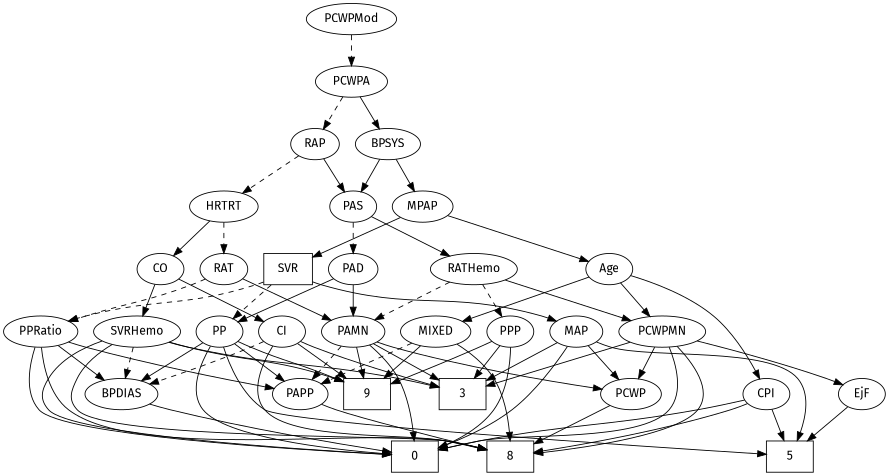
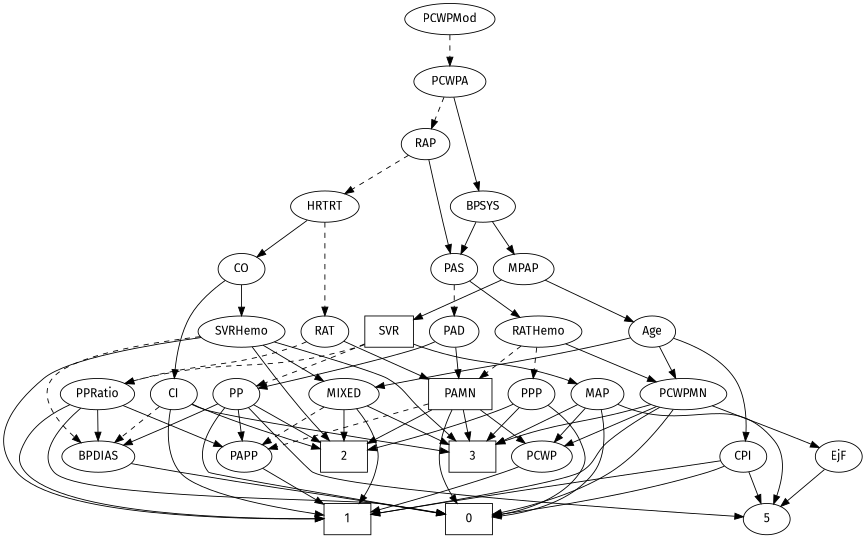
  strict digraph {
    fontname="Fira Sans"
    node [fontname="Fira Sans"]
    edge [fontname="Fira Sans" style=solid]
-   1 [height=0.5 shape=box width=0.75 label=8]
-   2 [height=0.5 shape=box width=0.75 label=9]
+   1 [height=0.5 shape=box width=0.75]
+   2 [height=0.5 shape=box width=0.75]
    3 [height=0.5 shape=box width=0.75]
    n4 [height=0.5 label=0 shape=box width=0.75]
-   5 [height=0.5 shape=box width=0.75]
+   5 [height=0.5 shape=ellipse width=0.75]
    Age [height=0.5 width=0.75]
    MIXED [height=0.5 width=1.1193]
    CPI [height=0.5 width=0.75]
    PCWPMN [height=0.5 width=1.3902]
    PAPP [height=0.5 width=0.88464]
    EjF [height=0.5 width=0.75]
    PCWP [height=0.5 width=0.97491]
    RAP [height=0.5 width=0.77632]
    PAS [height=0.5 width=0.75]
    HRTRT [height=0.5 width=1.1013]
    PAD [height=0.5 width=0.79437]
    RATHemo [height=0.5 width=1.3721]
    CO [height=0.5 width=0.75]
    RAT [height=0.5 width=0.75827]
    PP [height=0.5 width=0.75]
-   PAMN [height=0.5 width=1.011]
+   PAMN [height=0.5 width=1.011 shape=box]
    PPP [height=0.5 width=0.75]
    SVRHemo [height=0.5 width=1.3902]
    CI [height=0.5 width=0.75]
    PPRatio [height=0.5 width=1.1013]
    MPAP [height=0.5 width=0.97491]
    SVR [height=0.5 shape=box width=0.77632]
    MAP [height=0.5 width=0.84854]
    BPDIAS [height=0.5 width=1.1735]
    BPSYS [height=0.5 width=1.0471]
    PCWPMod [height=0.5 width=1.4443]
    PCWPA [height=0.5 width=1.1555]
    Age -> MIXED
    Age -> CPI
    Age -> PCWPMN
    MIXED -> 1
    MIXED -> 2
+   MIXED -> 3
    MIXED -> PAPP [style=dashed]
    CPI -> 1
    CPI -> n4
    CPI -> 5
    PCWPMN -> 1
    PCWPMN -> 3
    PCWPMN -> n4
    PCWPMN -> EjF
    PCWPMN -> PCWP
    PAPP -> 1
    EjF -> 5
    PCWP -> 1
    RAP -> PAS
    RAP -> HRTRT [style=dashed]
    PAS -> PAD [style=dashed]
    PAS -> RATHemo
    HRTRT -> CO
    HRTRT -> RAT [style=dashed]
    PAD -> PP
    PAD -> PAMN
    RATHemo -> PCWPMN
    RATHemo -> PAMN [style=dashed]
    RATHemo -> PPP [style=dashed]
    CO -> SVRHemo
    CO -> CI
    RAT -> PAMN
    RAT -> PPRatio [style=dashed]
    PP -> 2
    PP -> n4
    PP -> 5
    PP -> PAPP
    PP -> BPDIAS
    PAMN -> 2
    PAMN -> 3
    PAMN -> n4
    PAMN -> PAPP [style=dashed]
    PAMN -> PCWP
    PPP -> 2
    PPP -> 3
    PPP -> n4
    SVRHemo -> 1
    SVRHemo -> 2
    SVRHemo -> 3
-   SVRHemo -> n4
+   SVRHemo -> MIXED
    SVRHemo -> BPDIAS [style=dashed]
    CI -> 1
    CI -> 2
    CI -> 3
    CI -> BPDIAS [style=dashed]
    PPRatio -> 1
    PPRatio -> n4
    PPRatio -> PAPP
    PPRatio -> BPDIAS
    MPAP -> Age
    MPAP -> SVR
    SVR -> PP [style=dashed]
    SVR -> PPRatio [style=dashed]
    SVR -> MAP
    MAP -> 3
    MAP -> n4
    MAP -> 5
    MAP -> PCWP
    BPDIAS -> n4
    BPSYS -> PAS
    BPSYS -> MPAP
    PCWPMod -> PCWPA [style=dashed]
    PCWPA -> RAP [style=dashed]
    PCWPA -> BPSYS
  }
